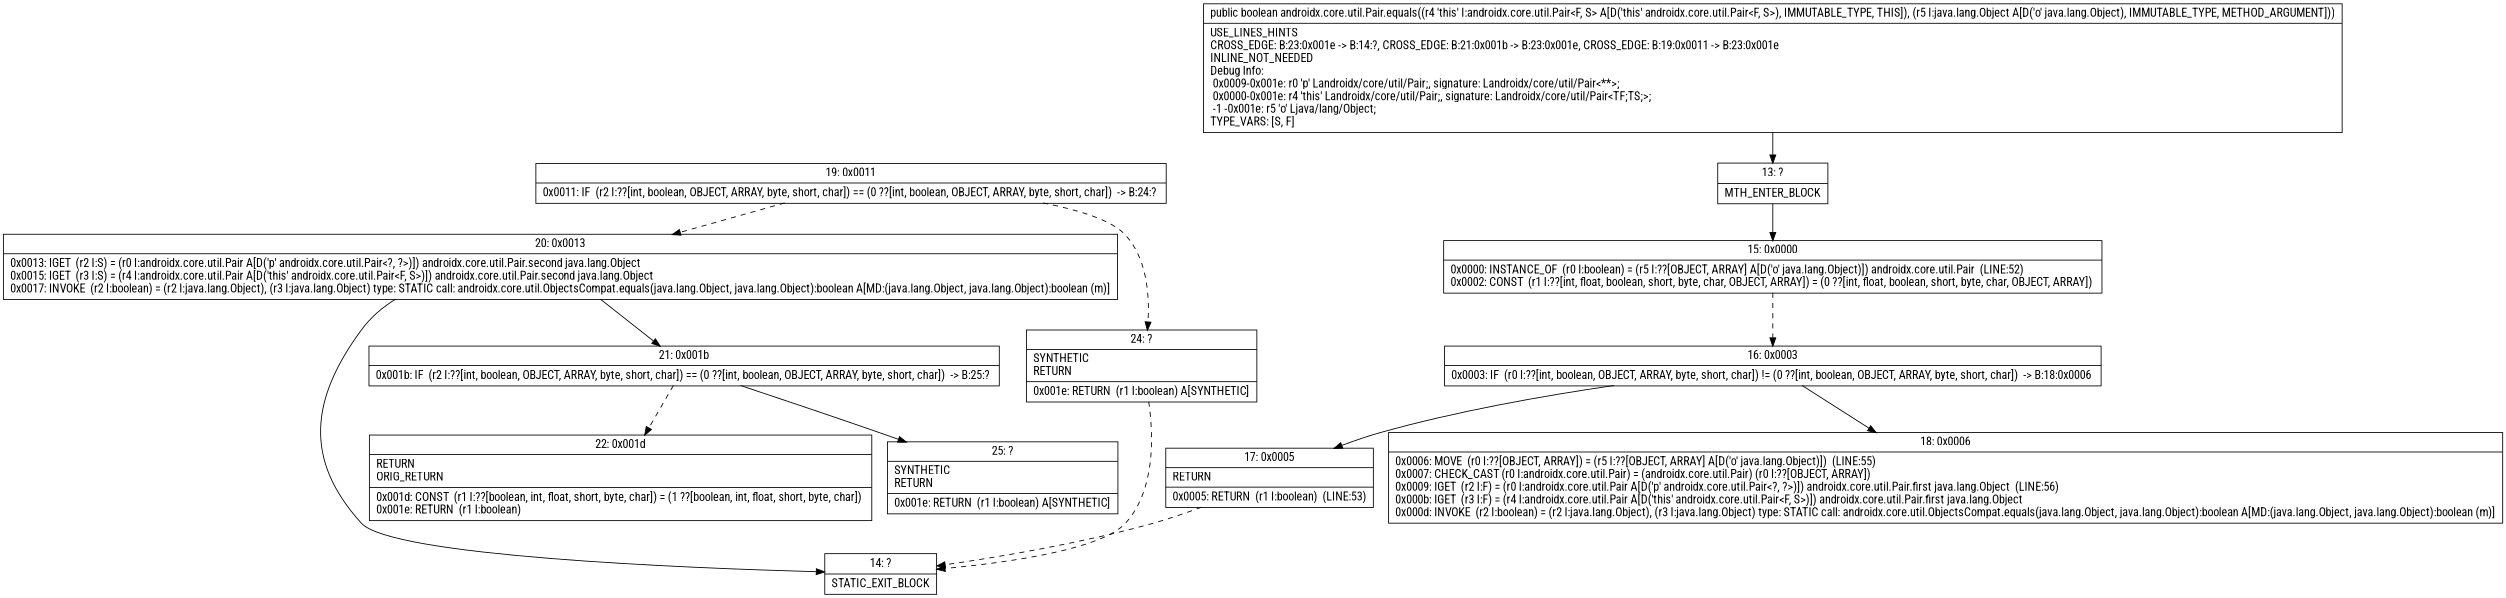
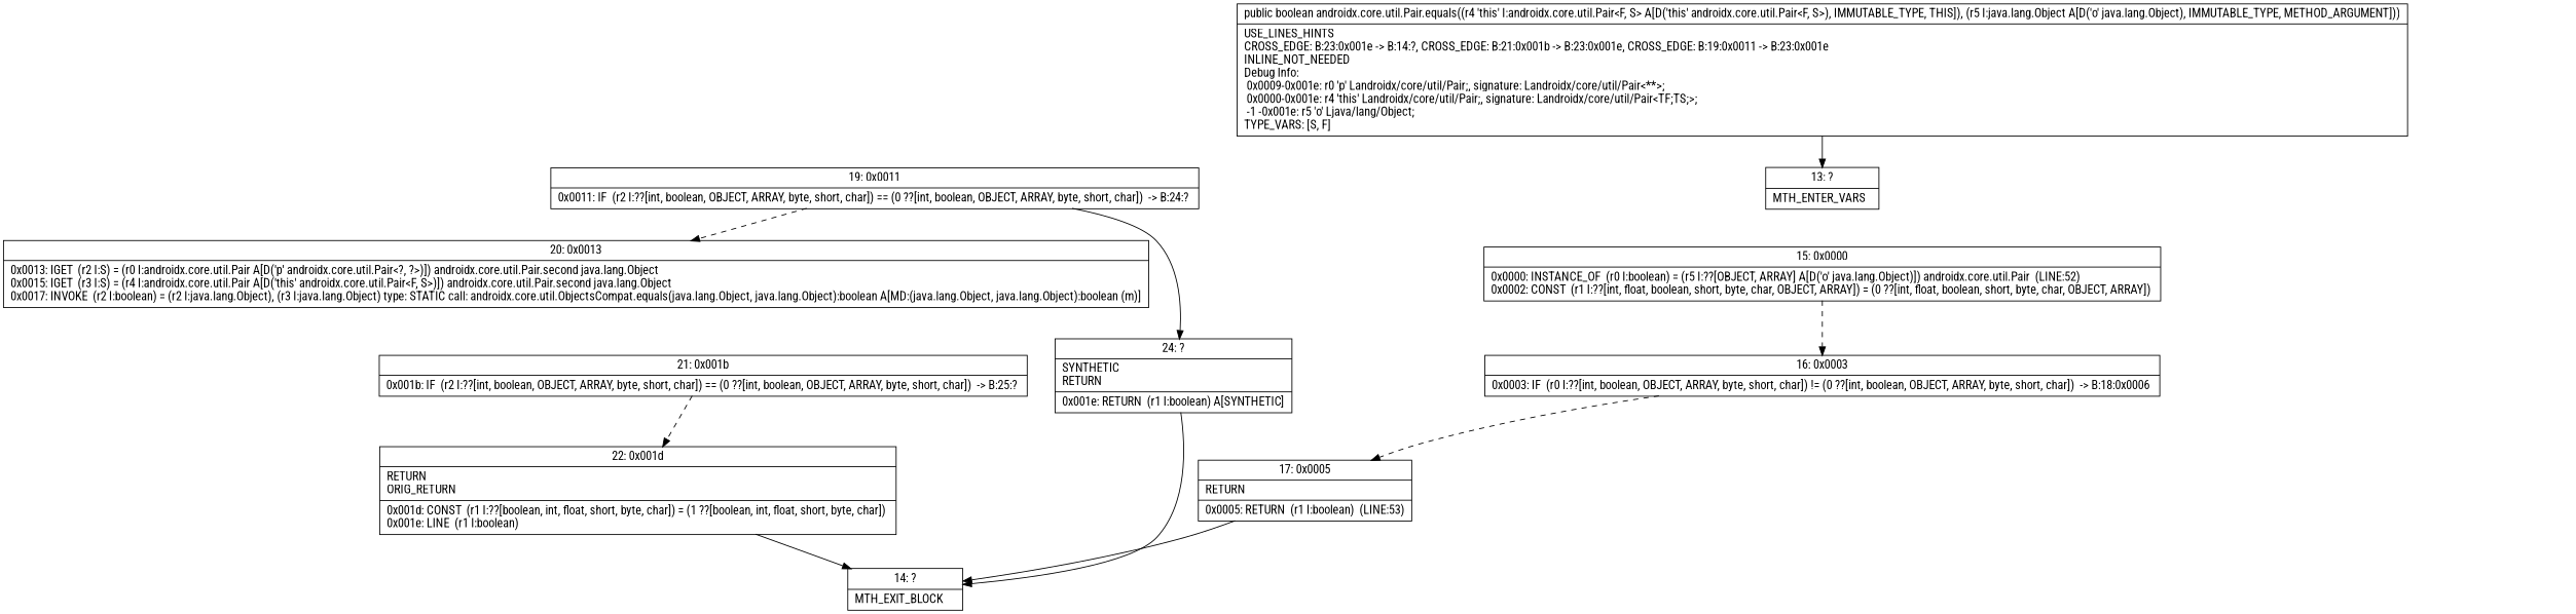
  digraph {
    fontname="Roboto Condensed"
    node [fontname="Roboto Condensed" shape=record]
    edge [fontname="Roboto Condensed"]
-   n1 [label="{13\:\ ?|MTH_ENTER_BLOCK\l}"]
+   n1 [label="{13\:\ ?|MTH_ENTER_VARS\l}"]
    n2 [label="{15\:\ 0x0000|0x0000: INSTANCE_OF  (r0 I:boolean) = (r5 I:??[OBJECT, ARRAY] A[D('o' java.lang.Object)]) androidx.core.util.Pair  (LINE:52)\l0x0002: CONST  (r1 I:??[int, float, boolean, short, byte, char, OBJECT, ARRAY]) = (0 ??[int, float, boolean, short, byte, char, OBJECT, ARRAY]) \l}"]
    n3 [label="{16\:\ 0x0003|0x0003: IF  (r0 I:??[int, boolean, OBJECT, ARRAY, byte, short, char]) != (0 ??[int, boolean, OBJECT, ARRAY, byte, short, char])  \-\> B:18:0x0006 \l}"]
    n4 [label="{17\:\ 0x0005|RETURN\l|0x0005: RETURN  (r1 I:boolean)  (LINE:53)\l}"]
-   n5 [label="{18\:\ 0x0006|0x0006: MOVE  (r0 I:??[OBJECT, ARRAY]) = (r5 I:??[OBJECT, ARRAY] A[D('o' java.lang.Object)])  (LINE:55)\l0x0007: CHECK_CAST (r0 I:androidx.core.util.Pair) = (androidx.core.util.Pair) (r0 I:??[OBJECT, ARRAY]) \l0x0009: IGET  (r2 I:F) = (r0 I:androidx.core.util.Pair A[D('p' androidx.core.util.Pair\<?, ?\>)]) androidx.core.util.Pair.first java.lang.Object  (LINE:56)\l0x000b: IGET  (r3 I:F) = (r4 I:androidx.core.util.Pair A[D('this' androidx.core.util.Pair\<F, S\>)]) androidx.core.util.Pair.first java.lang.Object \l0x000d: INVOKE  (r2 I:boolean) = (r2 I:java.lang.Object), (r3 I:java.lang.Object) type: STATIC call: androidx.core.util.ObjectsCompat.equals(java.lang.Object, java.lang.Object):boolean A[MD:(java.lang.Object, java.lang.Object):boolean (m)]\l}"]
-   n6 [label="{14\:\ ?|STATIC_EXIT_BLOCK\l}"]
+   n6 [label="{14\:\ ?|MTH_EXIT_BLOCK\l}"]
    n7 [label="{19\:\ 0x0011|0x0011: IF  (r2 I:??[int, boolean, OBJECT, ARRAY, byte, short, char]) == (0 ??[int, boolean, OBJECT, ARRAY, byte, short, char])  \-\> B:24:? \l}"]
    n8 [label="{20\:\ 0x0013|0x0013: IGET  (r2 I:S) = (r0 I:androidx.core.util.Pair A[D('p' androidx.core.util.Pair\<?, ?\>)]) androidx.core.util.Pair.second java.lang.Object \l0x0015: IGET  (r3 I:S) = (r4 I:androidx.core.util.Pair A[D('this' androidx.core.util.Pair\<F, S\>)]) androidx.core.util.Pair.second java.lang.Object \l0x0017: INVOKE  (r2 I:boolean) = (r2 I:java.lang.Object), (r3 I:java.lang.Object) type: STATIC call: androidx.core.util.ObjectsCompat.equals(java.lang.Object, java.lang.Object):boolean A[MD:(java.lang.Object, java.lang.Object):boolean (m)]\l}"]
    n9 [label="{24\:\ ?|SYNTHETIC\lRETURN\l|0x001e: RETURN  (r1 I:boolean) A[SYNTHETIC]\l}"]
    n10 [label="{21\:\ 0x001b|0x001b: IF  (r2 I:??[int, boolean, OBJECT, ARRAY, byte, short, char]) == (0 ??[int, boolean, OBJECT, ARRAY, byte, short, char])  \-\> B:25:? \l}"]
-   n11 [label="{22\:\ 0x001d|RETURN\lORIG_RETURN\l|0x001d: CONST  (r1 I:??[boolean, int, float, short, byte, char]) = (1 ??[boolean, int, float, short, byte, char]) \l0x001e: RETURN  (r1 I:boolean) \l}"]
-   n12 [label="{25\:\ ?|SYNTHETIC\lRETURN\l|0x001e: RETURN  (r1 I:boolean) A[SYNTHETIC]\l}"]
+   n11 [label="{22\:\ 0x001d|RETURN\lORIG_RETURN\l|0x001d: CONST  (r1 I:??[boolean, int, float, short, byte, char]) = (1 ??[boolean, int, float, short, byte, char]) \l0x001e: LINE  (r1 I:boolean) \l}"]
    n13 [label="{public boolean androidx.core.util.Pair.equals((r4 'this' I:androidx.core.util.Pair\<F, S\> A[D('this' androidx.core.util.Pair\<F, S\>), IMMUTABLE_TYPE, THIS]), (r5 I:java.lang.Object A[D('o' java.lang.Object), IMMUTABLE_TYPE, METHOD_ARGUMENT]))  | USE_LINES_HINTS\lCROSS_EDGE: B:23:0x001e \-\> B:14:?, CROSS_EDGE: B:21:0x001b \-\> B:23:0x001e, CROSS_EDGE: B:19:0x0011 \-\> B:23:0x001e\lINLINE_NOT_NEEDED\lDebug Info:\l  0x0009\-0x001e: r0 'p' Landroidx\/core\/util\/Pair;, signature: Landroidx\/core\/util\/Pair\<**\>;\l  0x0000\-0x001e: r4 'this' Landroidx\/core\/util\/Pair;, signature: Landroidx\/core\/util\/Pair\<TF;TS;\>;\l  \-1 \-0x001e: r5 'o' Ljava\/lang\/Object;\lTYPE_VARS: [S, F]\l}"]
-   n1 -> n2
    n2 -> n3 [style=dashed]
-   n3 -> n4 [style=solid]
-   n3 -> n5
-   n4 -> n6 [style=dashed]
+   n3 -> n4 [style=dashed]
+   n4 -> n6
    n7 -> n8 [style=dashed]
-   n7 -> n9 [style=dashed]
-   n8 -> n10
-   n9 -> n6 [style=dashed]
+   n7 -> n9
+   n9 -> n6
    n10 -> n11 [style=dashed]
-   n10 -> n12
-   n8 -> n6
+   n11 -> n6
    n13 -> n1
  }
